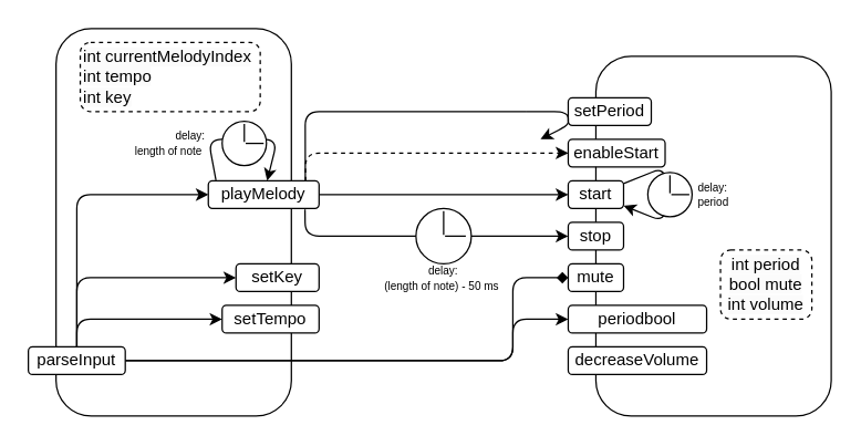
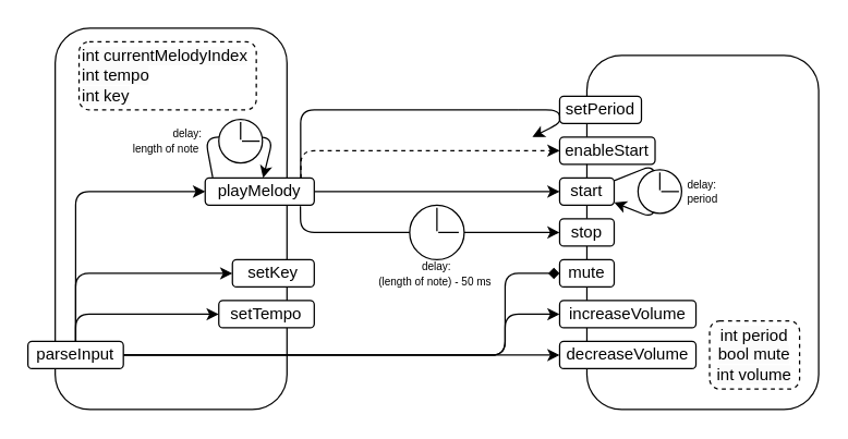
  <mxCell id="0" />
  <mxCell id="1" parent="0" />
  <mxCell id="2" value="" style="rounded=1;whiteSpace=wrap;html=1;" parent="1" vertex="1"><mxGeometry x="40" y="20" width="170" height="280" as="geometry" /></mxCell>
  <mxCell id="3" value="setKey" style="rounded=1;whiteSpace=wrap;html=1;" parent="1" vertex="1"><mxGeometry x="170" y="190" width="60" height="20" as="geometry" /></mxCell>
  <mxCell id="4" value="setTempo" style="rounded=1;whiteSpace=wrap;html=1;" parent="1" vertex="1"><mxGeometry x="160" y="220" width="70" height="20" as="geometry" /></mxCell>
  <mxCell id="5" style="edgeStyle=none;rounded=1;orthogonalLoop=1;jettySize=auto;html=1;entryX=0;entryY=0.5;entryDx=0;entryDy=0;endArrow=classic;endFill=1;" parent="1" source="9" target="19" edge="1"><mxGeometry relative="1" as="geometry" /></mxCell>
  <mxCell id="6" style="edgeStyle=none;rounded=1;orthogonalLoop=1;jettySize=auto;html=1;entryX=0;entryY=0.5;entryDx=0;entryDy=0;endArrow=classic;endFill=1;exitX=0.873;exitY=1.039;exitDx=0;exitDy=0;exitPerimeter=0;" parent="1" source="9" target="20" edge="1"><mxGeometry relative="1" as="geometry"><Array as="points"><mxPoint x="220" y="170" /></Array></mxGeometry></mxCell>
  <mxCell id="7" style="edgeStyle=none;rounded=1;orthogonalLoop=1;jettySize=auto;html=1;entryX=0;entryY=0.5;entryDx=0;entryDy=0;endArrow=classic;endFill=1;exitX=0.879;exitY=0.004;exitDx=0;exitDy=0;exitPerimeter=0;dashed=1;" parent="1" source="9" target="24" edge="1"><mxGeometry relative="1" as="geometry"><Array as="points"><mxPoint x="220" y="110" /></Array></mxGeometry></mxCell>
  <mxCell id="8" style="edgeStyle=none;rounded=1;orthogonalLoop=1;jettySize=auto;html=1;endArrow=none;endFill=0;exitX=0.876;exitY=-0.019;exitDx=0;exitDy=0;exitPerimeter=0;" parent="1" source="9" edge="1"><mxGeometry relative="1" as="geometry"><mxPoint x="380" y="80" as="targetPoint" /><Array as="points"><mxPoint x="220" y="80" /></Array></mxGeometry></mxCell>
  <mxCell id="9" value="playMelody" style="rounded=1;whiteSpace=wrap;html=1;" parent="1" vertex="1"><mxGeometry x="150" y="130" width="80" height="20" as="geometry" /></mxCell>
+ <mxCell id="10" style="edgeStyle=orthogonalEdgeStyle;rounded=0;orthogonalLoop=1;jettySize=auto;html=1;entryX=0;entryY=0.5;entryDx=0;entryDy=0;" parent="1" source="16" target="18" edge="1"><mxGeometry relative="1" as="geometry" /></mxCell>
  <mxCell id="11" style="edgeStyle=orthogonalEdgeStyle;rounded=1;orthogonalLoop=1;jettySize=auto;html=1;entryX=0;entryY=0.5;entryDx=0;entryDy=0;" parent="1" source="16" target="21" edge="1"><mxGeometry relative="1" as="geometry"><Array as="points"><mxPoint x="370" y="260" /><mxPoint x="370" y="230" /></Array></mxGeometry></mxCell>
  <mxCell id="12" style="edgeStyle=orthogonalEdgeStyle;rounded=1;orthogonalLoop=1;jettySize=auto;html=1;entryX=0;entryY=0.5;entryDx=0;entryDy=0;endArrow=diamond;" parent="1" source="16" target="22" edge="1"><mxGeometry relative="1" as="geometry"><Array as="points"><mxPoint x="370" y="260" /><mxPoint x="370" y="200" /></Array></mxGeometry></mxCell>
  <mxCell id="13" style="edgeStyle=orthogonalEdgeStyle;rounded=1;orthogonalLoop=1;jettySize=auto;html=1;entryX=0;entryY=0.5;entryDx=0;entryDy=0;" parent="1" source="16" target="4" edge="1"><mxGeometry relative="1" as="geometry"><Array as="points"><mxPoint x="55" y="230" /></Array></mxGeometry></mxCell>
  <mxCell id="14" style="edgeStyle=orthogonalEdgeStyle;orthogonalLoop=1;jettySize=auto;html=1;entryX=0;entryY=0.5;entryDx=0;entryDy=0;rounded=1;" parent="1" source="16" target="3" edge="1"><mxGeometry relative="1" as="geometry"><Array as="points"><mxPoint x="55" y="200" /></Array></mxGeometry></mxCell>
  <mxCell id="15" style="edgeStyle=none;rounded=1;orthogonalLoop=1;jettySize=auto;html=1;entryX=0;entryY=0.5;entryDx=0;entryDy=0;endArrow=classic;endFill=1;" parent="1" source="16" target="9" edge="1"><mxGeometry relative="1" as="geometry"><Array as="points"><mxPoint x="55" y="140" /></Array></mxGeometry></mxCell>
  <mxCell id="16" value="parseInput" style="rounded=1;whiteSpace=wrap;html=1;" parent="1" vertex="1"><mxGeometry x="20" y="250" width="70" height="20" as="geometry" /></mxCell>
  <mxCell id="17" value="" style="rounded=1;whiteSpace=wrap;html=1;" parent="1" vertex="1"><mxGeometry x="430" y="40" width="170" height="260" as="geometry" /></mxCell>
  <mxCell id="18" value="decreaseVolume" style="rounded=1;whiteSpace=wrap;html=1;" parent="1" vertex="1"><mxGeometry x="410" y="250" width="100" height="20" as="geometry" /></mxCell>
  <mxCell id="19" value="start" style="rounded=1;whiteSpace=wrap;html=1;" parent="1" vertex="1"><mxGeometry x="410" y="130" width="40" height="20" as="geometry" /></mxCell>
  <mxCell id="20" value="stop" style="rounded=1;whiteSpace=wrap;html=1;" parent="1" vertex="1"><mxGeometry x="410" y="160" width="40" height="20" as="geometry" /></mxCell>
- <mxCell id="21" value="periodbool" style="rounded=1;whiteSpace=wrap;html=1;" parent="1" vertex="1"><mxGeometry x="410" y="220" width="100" height="20" as="geometry" /></mxCell>
+ <mxCell id="21" value="increaseVolume" style="rounded=1;whiteSpace=wrap;html=1;" parent="1" vertex="1"><mxGeometry x="410" y="220" width="100" height="20" as="geometry" /></mxCell>
  <mxCell id="22" value="mute" style="rounded=1;whiteSpace=wrap;html=1;" parent="1" vertex="1"><mxGeometry x="410" y="190" width="40" height="20" as="geometry" /></mxCell>
  <mxCell id="23" value="setPeriod" style="rounded=1;whiteSpace=wrap;html=1;" parent="1" vertex="1"><mxGeometry x="410" y="70" width="60" height="20" as="geometry" /></mxCell>
  <mxCell id="24" value="enableStart" style="rounded=1;whiteSpace=wrap;html=1;" parent="1" vertex="1"><mxGeometry x="410" y="100" width="70" height="20" as="geometry" /></mxCell>
  <mxCell id="25" style="edgeStyle=none;rounded=1;orthogonalLoop=1;jettySize=auto;html=1;endArrow=classic;endFill=1;exitX=0.069;exitY=-0.019;exitDx=0;exitDy=0;exitPerimeter=0;" parent="1" source="9" target="9" edge="1"><mxGeometry relative="1" as="geometry"><Array as="points"><mxPoint x="150" y="100" /><mxPoint x="200" y="100" /></Array></mxGeometry></mxCell>
  <mxCell id="26" style="edgeStyle=none;rounded=1;orthogonalLoop=1;jettySize=auto;html=1;endArrow=classic;endFill=1;" parent="1" source="19" target="19" edge="1"><mxGeometry relative="1" as="geometry"><Array as="points"><mxPoint x="480" y="120" /></Array></mxGeometry></mxCell>
  <mxCell id="27" value="" style="endArrow=classic;html=1;rounded=1;" parent="1" edge="1"><mxGeometry width="50" height="50" relative="1" as="geometry"><mxPoint x="380" y="80" as="sourcePoint" /><mxPoint x="390" y="100" as="targetPoint" /><Array as="points"><mxPoint x="410" y="80" /><mxPoint x="410" y="90" /></Array></mxGeometry></mxCell>
  <mxCell id="28" value="" style="ellipse;whiteSpace=wrap;html=1;aspect=fixed;fontSize=12;" parent="1" vertex="1"><mxGeometry x="300" y="150" width="40" height="40" as="geometry" /></mxCell>
  <mxCell id="29" value="" style="endArrow=none;html=1;rounded=1;fontSize=12;" parent="1" edge="1"><mxGeometry width="50" height="50" relative="1" as="geometry"><mxPoint x="320" y="169" as="sourcePoint" /><mxPoint x="320" y="152" as="targetPoint" /></mxGeometry></mxCell>
  <mxCell id="30" value="" style="endArrow=none;html=1;rounded=1;fontSize=12;" parent="1" edge="1"><mxGeometry width="50" height="50" relative="1" as="geometry"><mxPoint x="336" y="170" as="sourcePoint" /><mxPoint x="321" y="170" as="targetPoint" /></mxGeometry></mxCell>
  <mxCell id="31" value="" style="ellipse;whiteSpace=wrap;html=1;aspect=fixed;fontSize=12;" parent="1" vertex="1"><mxGeometry x="160" y="87" width="32" height="32" as="geometry" /></mxCell>
  <mxCell id="32" value="" style="endArrow=none;html=1;rounded=1;fontSize=12;" parent="1" edge="1"><mxGeometry width="50" height="50" relative="1" as="geometry"><mxPoint x="176" y="102" as="sourcePoint" /><mxPoint x="176" y="89" as="targetPoint" /></mxGeometry></mxCell>
  <mxCell id="33" value="" style="endArrow=none;html=1;rounded=1;fontSize=12;" parent="1" edge="1"><mxGeometry width="50" height="50" relative="1" as="geometry"><mxPoint x="190" y="103" as="sourcePoint" /><mxPoint x="177" y="103" as="targetPoint" /></mxGeometry></mxCell>
  <mxCell id="34" value="" style="ellipse;whiteSpace=wrap;html=1;aspect=fixed;fontSize=12;" parent="1" vertex="1"><mxGeometry x="467.5" y="124" width="32" height="32" as="geometry" /></mxCell>
  <mxCell id="35" value="" style="endArrow=none;html=1;rounded=1;fontSize=12;" parent="1" edge="1"><mxGeometry width="50" height="50" relative="1" as="geometry"><mxPoint x="483.5" y="139" as="sourcePoint" /><mxPoint x="483.5" y="126" as="targetPoint" /></mxGeometry></mxCell>
  <mxCell id="36" value="" style="endArrow=none;html=1;rounded=1;fontSize=12;" parent="1" edge="1"><mxGeometry width="50" height="50" relative="1" as="geometry"><mxPoint x="497.5" y="140" as="sourcePoint" /><mxPoint x="484.5" y="140" as="targetPoint" /></mxGeometry></mxCell>
  <mxCell id="37" value="&lt;p style=&quot;line-height: 80%;&quot;&gt;&lt;font style=&quot;font-size: 8px;&quot;&gt;delay: &lt;br&gt;length of note&amp;nbsp;&lt;/font&gt;&lt;/p&gt;" style="text;html=1;strokeColor=none;fillColor=none;align=right;verticalAlign=middle;whiteSpace=wrap;rounded=0;fontSize=12;" parent="1" vertex="1"><mxGeometry x="95" y="93" width="55" height="20" as="geometry" /></mxCell>
  <mxCell id="38" value="&lt;p style=&quot;line-height: 80%;&quot;&gt;&lt;font style=&quot;font-size: 8px;&quot;&gt;delay: &lt;br&gt;(length of note) - 50 ms&amp;nbsp;&lt;/font&gt;&lt;/p&gt;" style="text;html=1;strokeColor=none;fillColor=none;align=center;verticalAlign=middle;whiteSpace=wrap;rounded=0;fontSize=12;" parent="1" vertex="1"><mxGeometry x="275" y="190" width="90" height="20" as="geometry" /></mxCell>
  <mxCell id="39" value="&lt;p style=&quot;line-height: 80%;&quot;&gt;&lt;font style=&quot;font-size: 8px;&quot;&gt;delay: &lt;br&gt;period&lt;/font&gt;&lt;/p&gt;" style="text;html=1;strokeColor=none;fillColor=none;align=left;verticalAlign=middle;whiteSpace=wrap;rounded=0;fontSize=12;" parent="1" vertex="1"><mxGeometry x="502.25" y="130" width="25.5" height="20" as="geometry" /></mxCell>
  <mxCell id="40" value="&lt;span style=&quot;caret-color: rgb(0, 0, 0); color: rgb(0, 0, 0); font-family: Helvetica; font-size: 12px; font-style: normal; font-variant-caps: normal; font-weight: 400; letter-spacing: normal; text-indent: 0px; text-transform: none; word-spacing: 0px; -webkit-text-stroke-width: 0px; background-color: rgb(251, 251, 251); text-decoration: none; float: none; display: inline !important;&quot;&gt;int currentMelodyIndex&lt;/span&gt;&lt;br style=&quot;border-color: var(--border-color); caret-color: rgb(0, 0, 0); color: rgb(0, 0, 0); font-family: Helvetica; font-size: 12px; font-style: normal; font-variant-caps: normal; font-weight: 400; letter-spacing: normal; text-indent: 0px; text-transform: none; word-spacing: 0px; -webkit-text-stroke-width: 0px; text-decoration: none;&quot;&gt;&lt;span style=&quot;caret-color: rgb(0, 0, 0); color: rgb(0, 0, 0); font-family: Helvetica; font-size: 12px; font-style: normal; font-variant-caps: normal; font-weight: 400; letter-spacing: normal; text-indent: 0px; text-transform: none; word-spacing: 0px; -webkit-text-stroke-width: 0px; background-color: rgb(251, 251, 251); text-decoration: none; float: none; display: inline !important;&quot;&gt;int tempo&lt;/span&gt;&lt;br style=&quot;border-color: var(--border-color); caret-color: rgb(0, 0, 0); color: rgb(0, 0, 0); font-family: Helvetica; font-size: 12px; font-style: normal; font-variant-caps: normal; font-weight: 400; letter-spacing: normal; text-indent: 0px; text-transform: none; word-spacing: 0px; -webkit-text-stroke-width: 0px; text-decoration: none;&quot;&gt;&lt;span style=&quot;caret-color: rgb(0, 0, 0); color: rgb(0, 0, 0); font-family: Helvetica; font-size: 12px; font-style: normal; font-variant-caps: normal; font-weight: 400; letter-spacing: normal; text-indent: 0px; text-transform: none; word-spacing: 0px; -webkit-text-stroke-width: 0px; background-color: rgb(251, 251, 251); text-decoration: none; float: none; display: inline !important;&quot;&gt;int key&lt;/span&gt;" style="rounded=1;whiteSpace=wrap;html=1;fontSize=8;align=left;dashed=1;" parent="1" vertex="1"><mxGeometry x="57.5" y="30" width="130" height="50" as="geometry" /></mxCell>
- <mxCell id="41" value="&lt;span style=&quot;caret-color: rgb(0, 0, 0); color: rgb(0, 0, 0); font-family: Helvetica; font-size: 12px; font-style: normal; font-variant-caps: normal; font-weight: 400; letter-spacing: normal; text-align: left; text-indent: 0px; text-transform: none; word-spacing: 0px; -webkit-text-stroke-width: 0px; background-color: rgb(251, 251, 251); text-decoration: none; float: none; display: inline !important;&quot;&gt;int period&lt;/span&gt;&lt;br style=&quot;border-color: var(--border-color); caret-color: rgb(0, 0, 0); color: rgb(0, 0, 0); font-family: Helvetica; font-size: 12px; font-style: normal; font-variant-caps: normal; font-weight: 400; letter-spacing: normal; text-align: left; text-indent: 0px; text-transform: none; word-spacing: 0px; -webkit-text-stroke-width: 0px; text-decoration: none;&quot;&gt;&lt;span style=&quot;caret-color: rgb(0, 0, 0); color: rgb(0, 0, 0); font-family: Helvetica; font-size: 12px; font-style: normal; font-variant-caps: normal; font-weight: 400; letter-spacing: normal; text-align: left; text-indent: 0px; text-transform: none; word-spacing: 0px; -webkit-text-stroke-width: 0px; background-color: rgb(251, 251, 251); text-decoration: none; float: none; display: inline !important;&quot;&gt;bool mute&lt;/span&gt;&lt;br style=&quot;border-color: var(--border-color); caret-color: rgb(0, 0, 0); color: rgb(0, 0, 0); font-family: Helvetica; font-size: 12px; font-style: normal; font-variant-caps: normal; font-weight: 400; letter-spacing: normal; text-align: left; text-indent: 0px; text-transform: none; word-spacing: 0px; -webkit-text-stroke-width: 0px; text-decoration: none;&quot;&gt;&lt;span style=&quot;caret-color: rgb(0, 0, 0); color: rgb(0, 0, 0); font-family: Helvetica; font-size: 12px; font-style: normal; font-variant-caps: normal; font-weight: 400; letter-spacing: normal; text-align: left; text-indent: 0px; text-transform: none; word-spacing: 0px; -webkit-text-stroke-width: 0px; background-color: rgb(251, 251, 251); text-decoration: none; float: none; display: inline !important;&quot;&gt;int volume&lt;/span&gt;" style="rounded=1;whiteSpace=wrap;html=1;dashed=1;fontSize=8;" parent="1" vertex="1"><mxGeometry x="520" y="180" width="66" height="50" as="geometry" /></mxCell>
+ <mxCell id="41" value="&lt;span style=&quot;caret-color: rgb(0, 0, 0); color: rgb(0, 0, 0); font-family: Helvetica; font-size: 12px; font-style: normal; font-variant-caps: normal; font-weight: 400; letter-spacing: normal; text-align: left; text-indent: 0px; text-transform: none; word-spacing: 0px; -webkit-text-stroke-width: 0px; background-color: rgb(251, 251, 251); text-decoration: none; float: none; display: inline !important;&quot;&gt;int period&lt;/span&gt;&lt;br style=&quot;border-color: var(--border-color); caret-color: rgb(0, 0, 0); color: rgb(0, 0, 0); font-family: Helvetica; font-size: 12px; font-style: normal; font-variant-caps: normal; font-weight: 400; letter-spacing: normal; text-align: left; text-indent: 0px; text-transform: none; word-spacing: 0px; -webkit-text-stroke-width: 0px; text-decoration: none;&quot;&gt;&lt;span style=&quot;caret-color: rgb(0, 0, 0); color: rgb(0, 0, 0); font-family: Helvetica; font-size: 12px; font-style: normal; font-variant-caps: normal; font-weight: 400; letter-spacing: normal; text-align: left; text-indent: 0px; text-transform: none; word-spacing: 0px; -webkit-text-stroke-width: 0px; background-color: rgb(251, 251, 251); text-decoration: none; float: none; display: inline !important;&quot;&gt;bool mute&lt;/span&gt;&lt;br style=&quot;border-color: var(--border-color); caret-color: rgb(0, 0, 0); color: rgb(0, 0, 0); font-family: Helvetica; font-size: 12px; font-style: normal; font-variant-caps: normal; font-weight: 400; letter-spacing: normal; text-align: left; text-indent: 0px; text-transform: none; word-spacing: 0px; -webkit-text-stroke-width: 0px; text-decoration: none;&quot;&gt;&lt;span style=&quot;caret-color: rgb(0, 0, 0); color: rgb(0, 0, 0); font-family: Helvetica; font-size: 12px; font-style: normal; font-variant-caps: normal; font-weight: 400; letter-spacing: normal; text-align: left; text-indent: 0px; text-transform: none; word-spacing: 0px; -webkit-text-stroke-width: 0px; background-color: rgb(251, 251, 251); text-decoration: none; float: none; display: inline !important;&quot;&gt;int volume&lt;/span&gt;" style="rounded=1;whiteSpace=wrap;html=1;dashed=1;fontSize=8;" parent="1" vertex="1"><mxGeometry x="520" y="235" width="66" height="50" as="geometry" /></mxCell>
